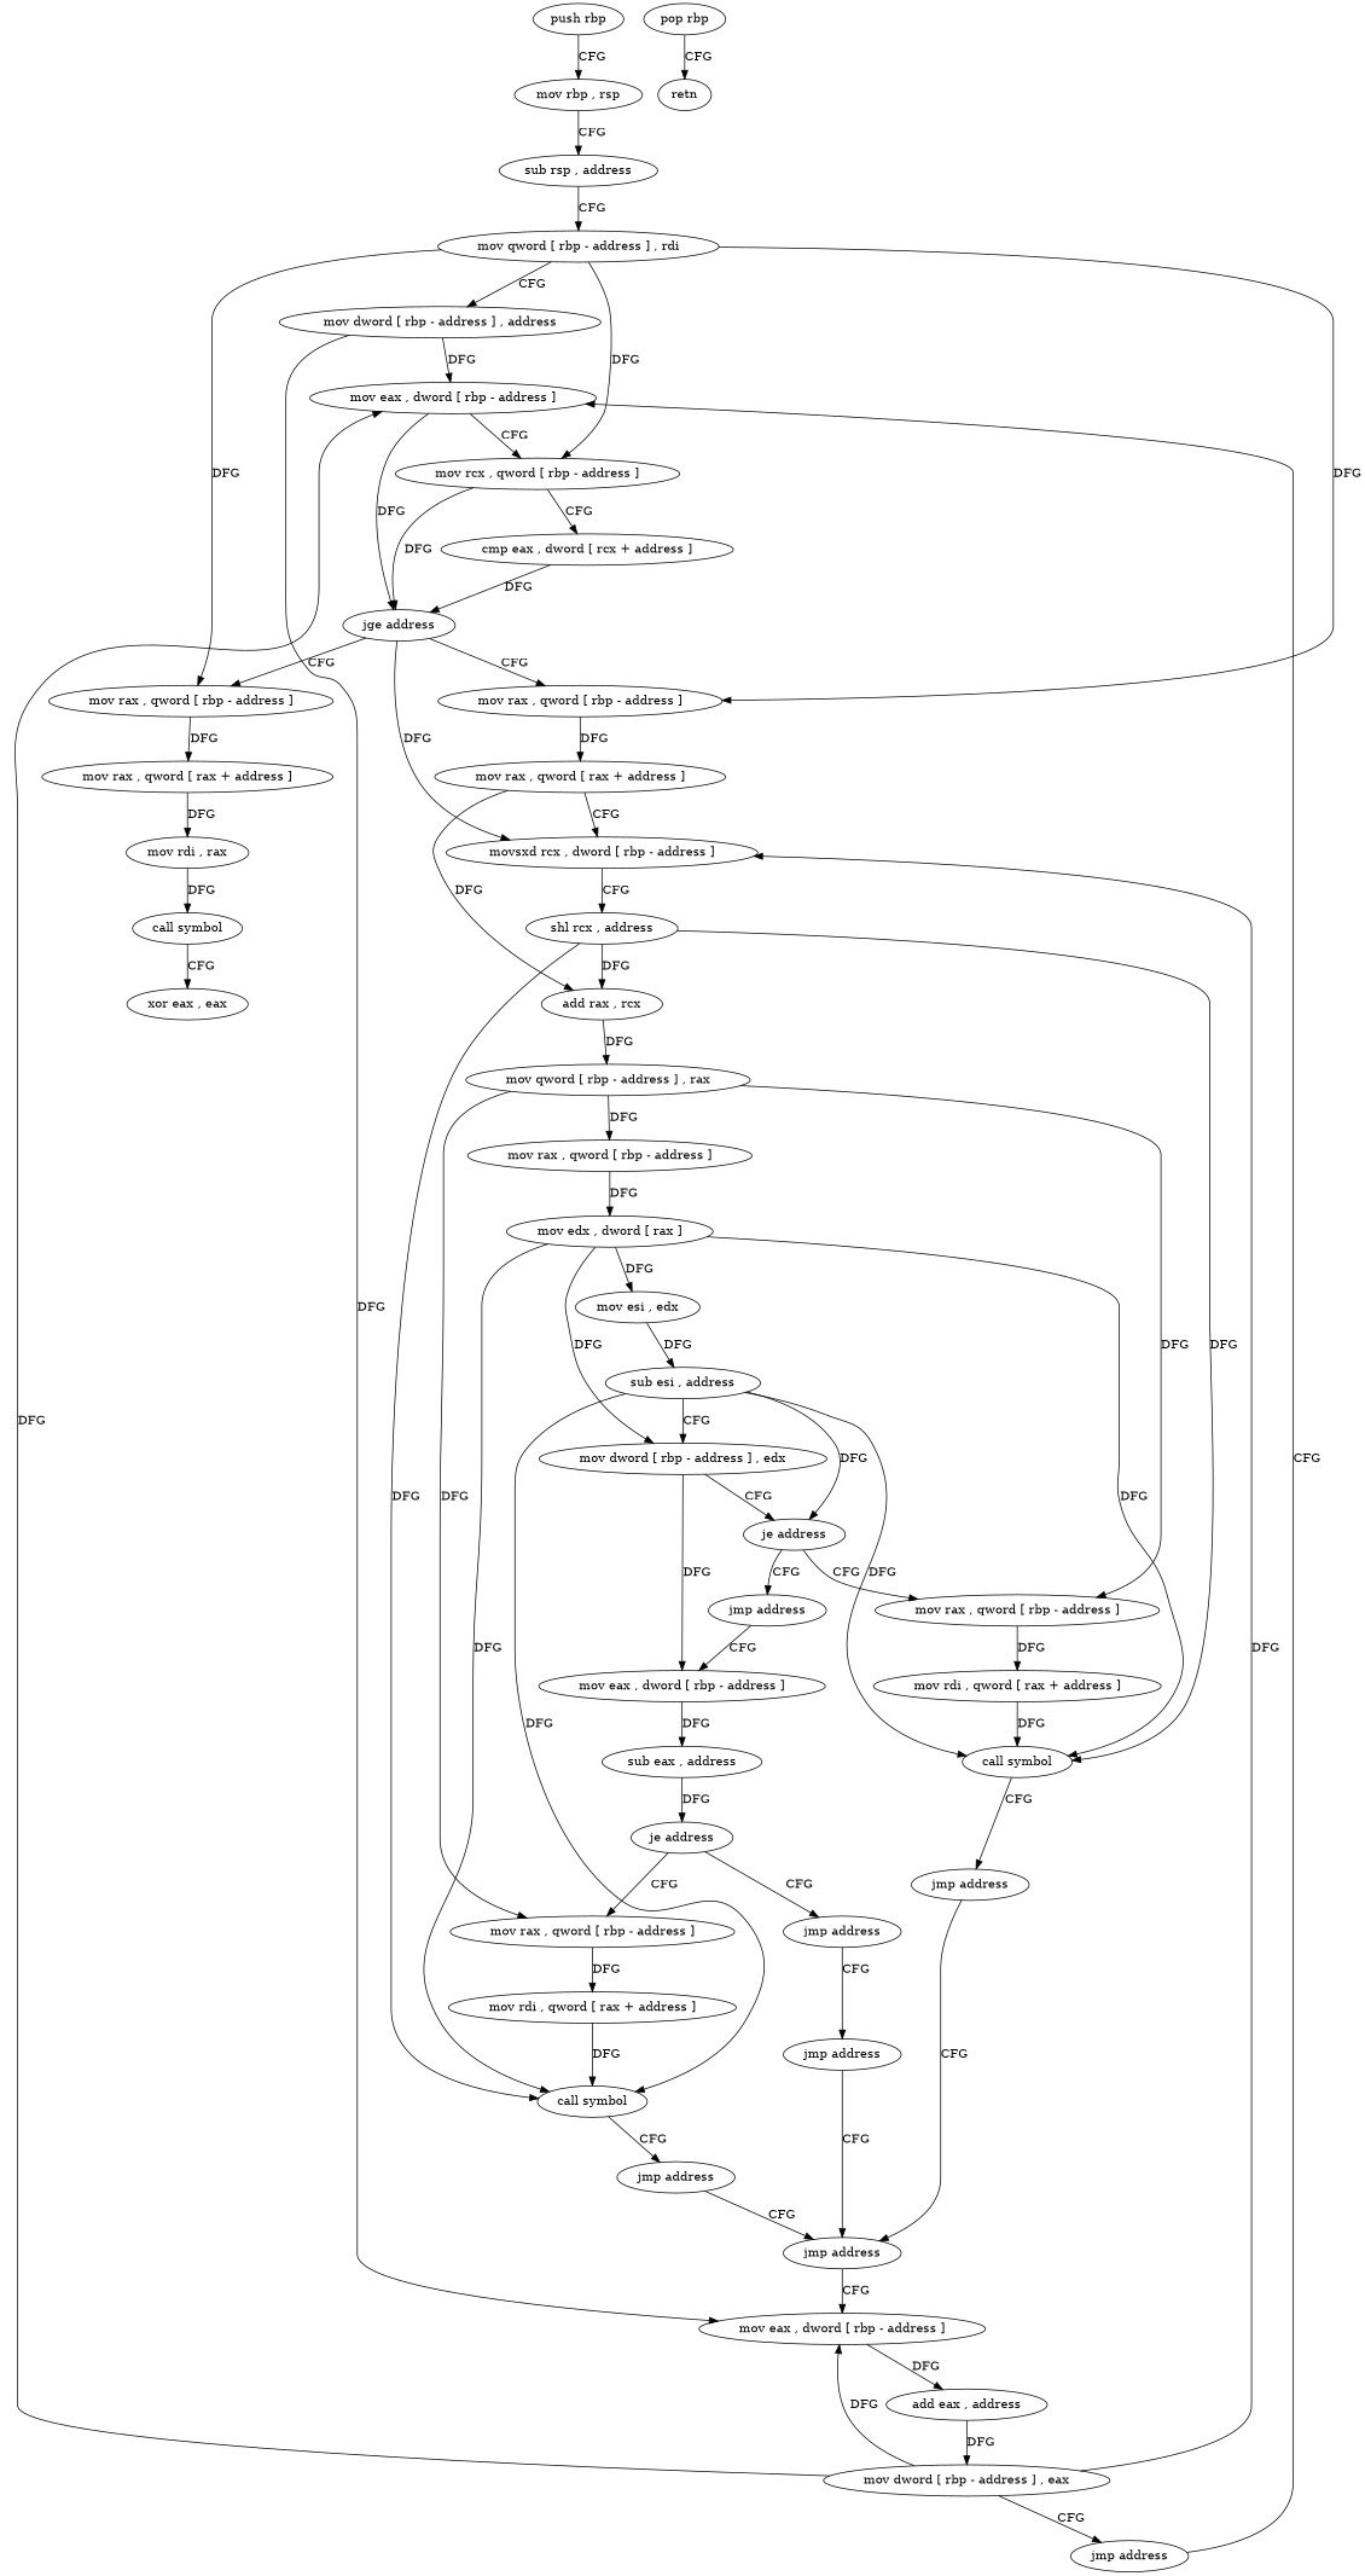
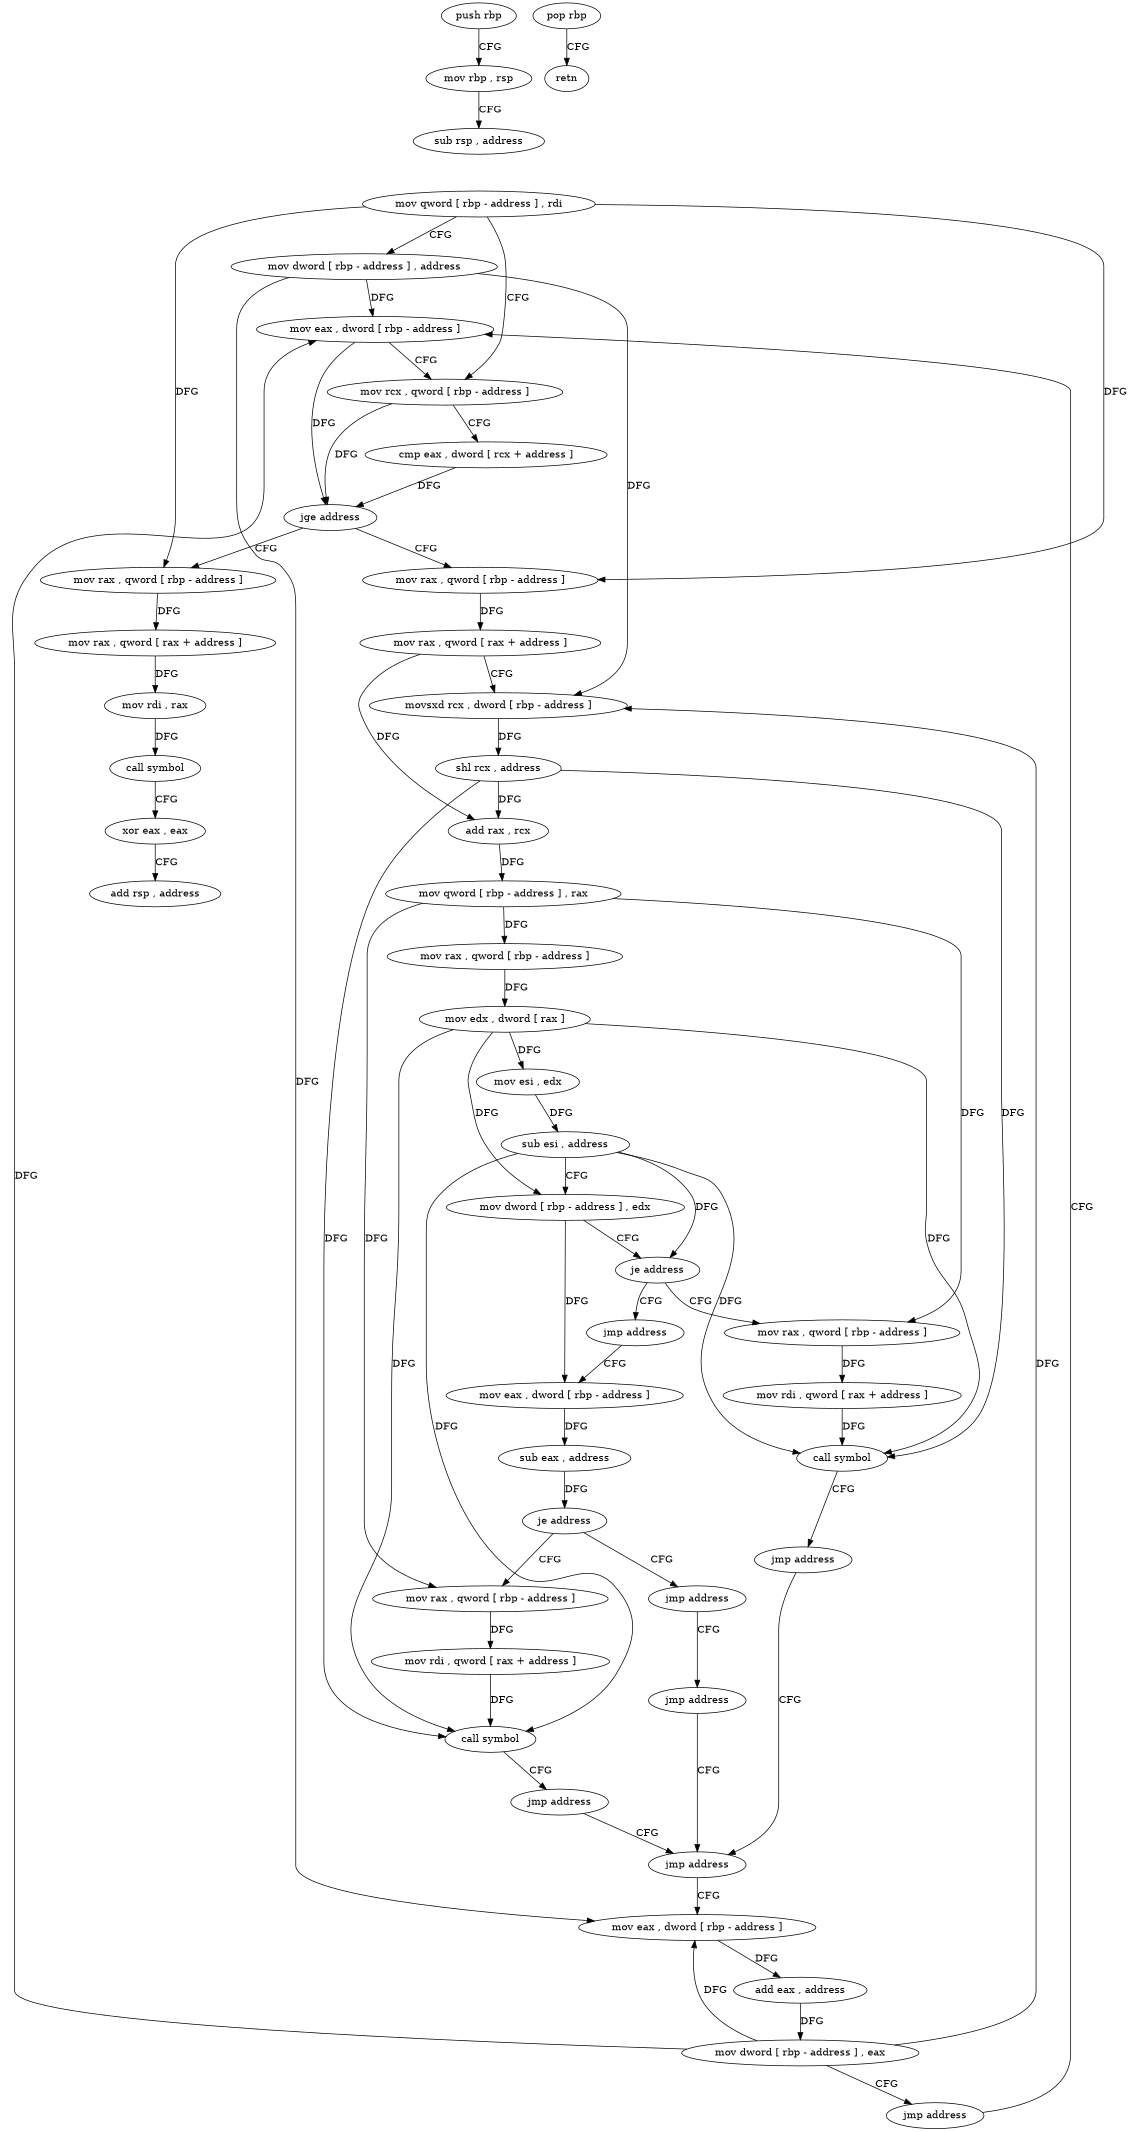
  digraph {
    n1 [label="push rbp"]
    n2 [label="mov rbp , rsp"]
    n3 [label="sub rsp , address"]
    n4 [label="mov qword [ rbp - address ] , rdi"]
    n5 [label="mov dword [ rbp - address ] , address"]
    n6 [label="mov rax , qword [ rbp - address ]"]
    n7 [label="mov rax , qword [ rbp - address ]"]
    n8 [label="mov rcx , qword [ rbp - address ]"]
    n9 [label="mov eax , dword [ rbp - address ]"]
    n10 [label="movsxd rcx , dword [ rbp - address ]"]
    n11 [label="mov eax , dword [ rbp - address ]"]
    n12 [label="mov rax , qword [ rax + address ]"]
    n13 [label="mov rax , qword [ rax + address ]"]
    n14 [label="jge address"]
    n15 [label="cmp eax , dword [ rcx + address ]"]
    n16 [label="shl rcx , address"]
    n17 [label="add eax , address"]
    n18 [label="mov rdi , rax"]
    n19 [label="call symbol"]
    n20 [label="xor eax , eax"]
+   n21 [label="add rsp , address"]
    n22 [label="pop rbp"]
    n23 [label=retn]
    n24 [label="add rax , rcx"]
    n25 [label="mov qword [ rbp - address ] , rax"]
    n26 [label="call symbol"]
    n27 [label="call symbol"]
    n28 [label="jmp address"]
    n29 [label="jmp address"]
    n30 [label="mov rax , qword [ rbp - address ]"]
    n31 [label="mov rax , qword [ rbp - address ]"]
    n32 [label="mov rax , qword [ rbp - address ]"]
    n33 [label="mov edx , dword [ rax ]"]
    n34 [label="mov rdi , qword [ rax + address ]"]
    n35 [label="mov rdi , qword [ rax + address ]"]
    n36 [label="mov esi , edx"]
    n37 [label="mov dword [ rbp - address ] , edx"]
    n38 [label="sub esi , address"]
    n39 [label="je address"]
    n40 [label="mov eax , dword [ rbp - address ]"]
    n41 [label="jmp address"]
    n42 [label="sub eax , address"]
    n43 [label="jmp address"]
    n44 [label="je address"]
    n45 [label="mov dword [ rbp - address ] , eax"]
    n46 [label="jmp address"]
    n47 [label="jmp address"]
    n48 [label="jmp address"]
    n1 -> n2 [label=CFG]
    n2 -> n3 [label=CFG]
-   n3 -> n4 [label=CFG]
    n4 -> n5 [label=CFG]
    n4 -> n6 [label=DFG]
    n4 -> n7 [label=DFG]
-   n4 -> n8 [label=DFG]
+   n4 -> n8 [label=CFG]
    n5 -> n9 [label=DFG]
-   n14 -> n10 [label=DFG]
+   n5 -> n10 [label=DFG]
    n5 -> n11 [label=DFG]
    n6 -> n12 [label=DFG]
    n7 -> n13 [label=DFG]
    n8 -> n14 [label=DFG]
    n8 -> n15 [label=CFG]
    n9 -> n8 [label=CFG]
    n9 -> n14 [label=DFG]
-   n10 -> n16 [label=CFG]
+   n10 -> n16 [label=DFG]
    n11 -> n17 [label=DFG]
    n12 -> n18 [label=DFG]
    n13 -> n10 [label=CFG]
    n13 -> n24 [label=DFG]
    n14 -> n6 [label=CFG]
    n14 -> n7 [label=CFG]
    n15 -> n14 [label=DFG]
    n16 -> n24 [label=DFG]
    n16 -> n26 [label=DFG]
    n16 -> n27 [label=DFG]
    n17 -> n45 [label=DFG]
    n18 -> n19 [label=DFG]
    n19 -> n20 [label=CFG]
+   n20 -> n21 [label=CFG]
    n22 -> n23 [label=CFG]
    n24 -> n25 [label=DFG]
    n25 -> n30 [label=DFG]
    n25 -> n31 [label=DFG]
    n25 -> n32 [label=DFG]
    n26 -> n28 [label=CFG]
    n27 -> n29 [label=CFG]
    n28 -> n43 [label=CFG]
    n29 -> n43 [label=CFG]
    n30 -> n33 [label=DFG]
    n31 -> n34 [label=DFG]
    n32 -> n35 [label=DFG]
    n33 -> n26 [label=DFG]
    n33 -> n27 [label=DFG]
    n33 -> n36 [label=DFG]
    n33 -> n37 [label=DFG]
    n34 -> n26 [label=DFG]
    n35 -> n27 [label=DFG]
    n36 -> n38 [label=DFG]
    n37 -> n39 [label=CFG]
    n37 -> n40 [label=DFG]
    n38 -> n26 [label=DFG]
    n38 -> n27 [label=DFG]
    n38 -> n37 [label=CFG]
    n38 -> n39 [label=DFG]
    n39 -> n31 [label=CFG]
    n39 -> n41 [label=CFG]
    n40 -> n42 [label=DFG]
    n41 -> n40 [label=CFG]
    n42 -> n44 [label=DFG]
    n43 -> n11 [label=CFG]
    n44 -> n32 [label=CFG]
    n44 -> n46 [label=CFG]
    n45 -> n9 [label=DFG]
    n45 -> n10 [label=DFG]
    n45 -> n11 [label=DFG]
    n45 -> n48 [label=CFG]
    n46 -> n47 [label=CFG]
    n47 -> n43 [label=CFG]
    n48 -> n9 [label=CFG]
  }
